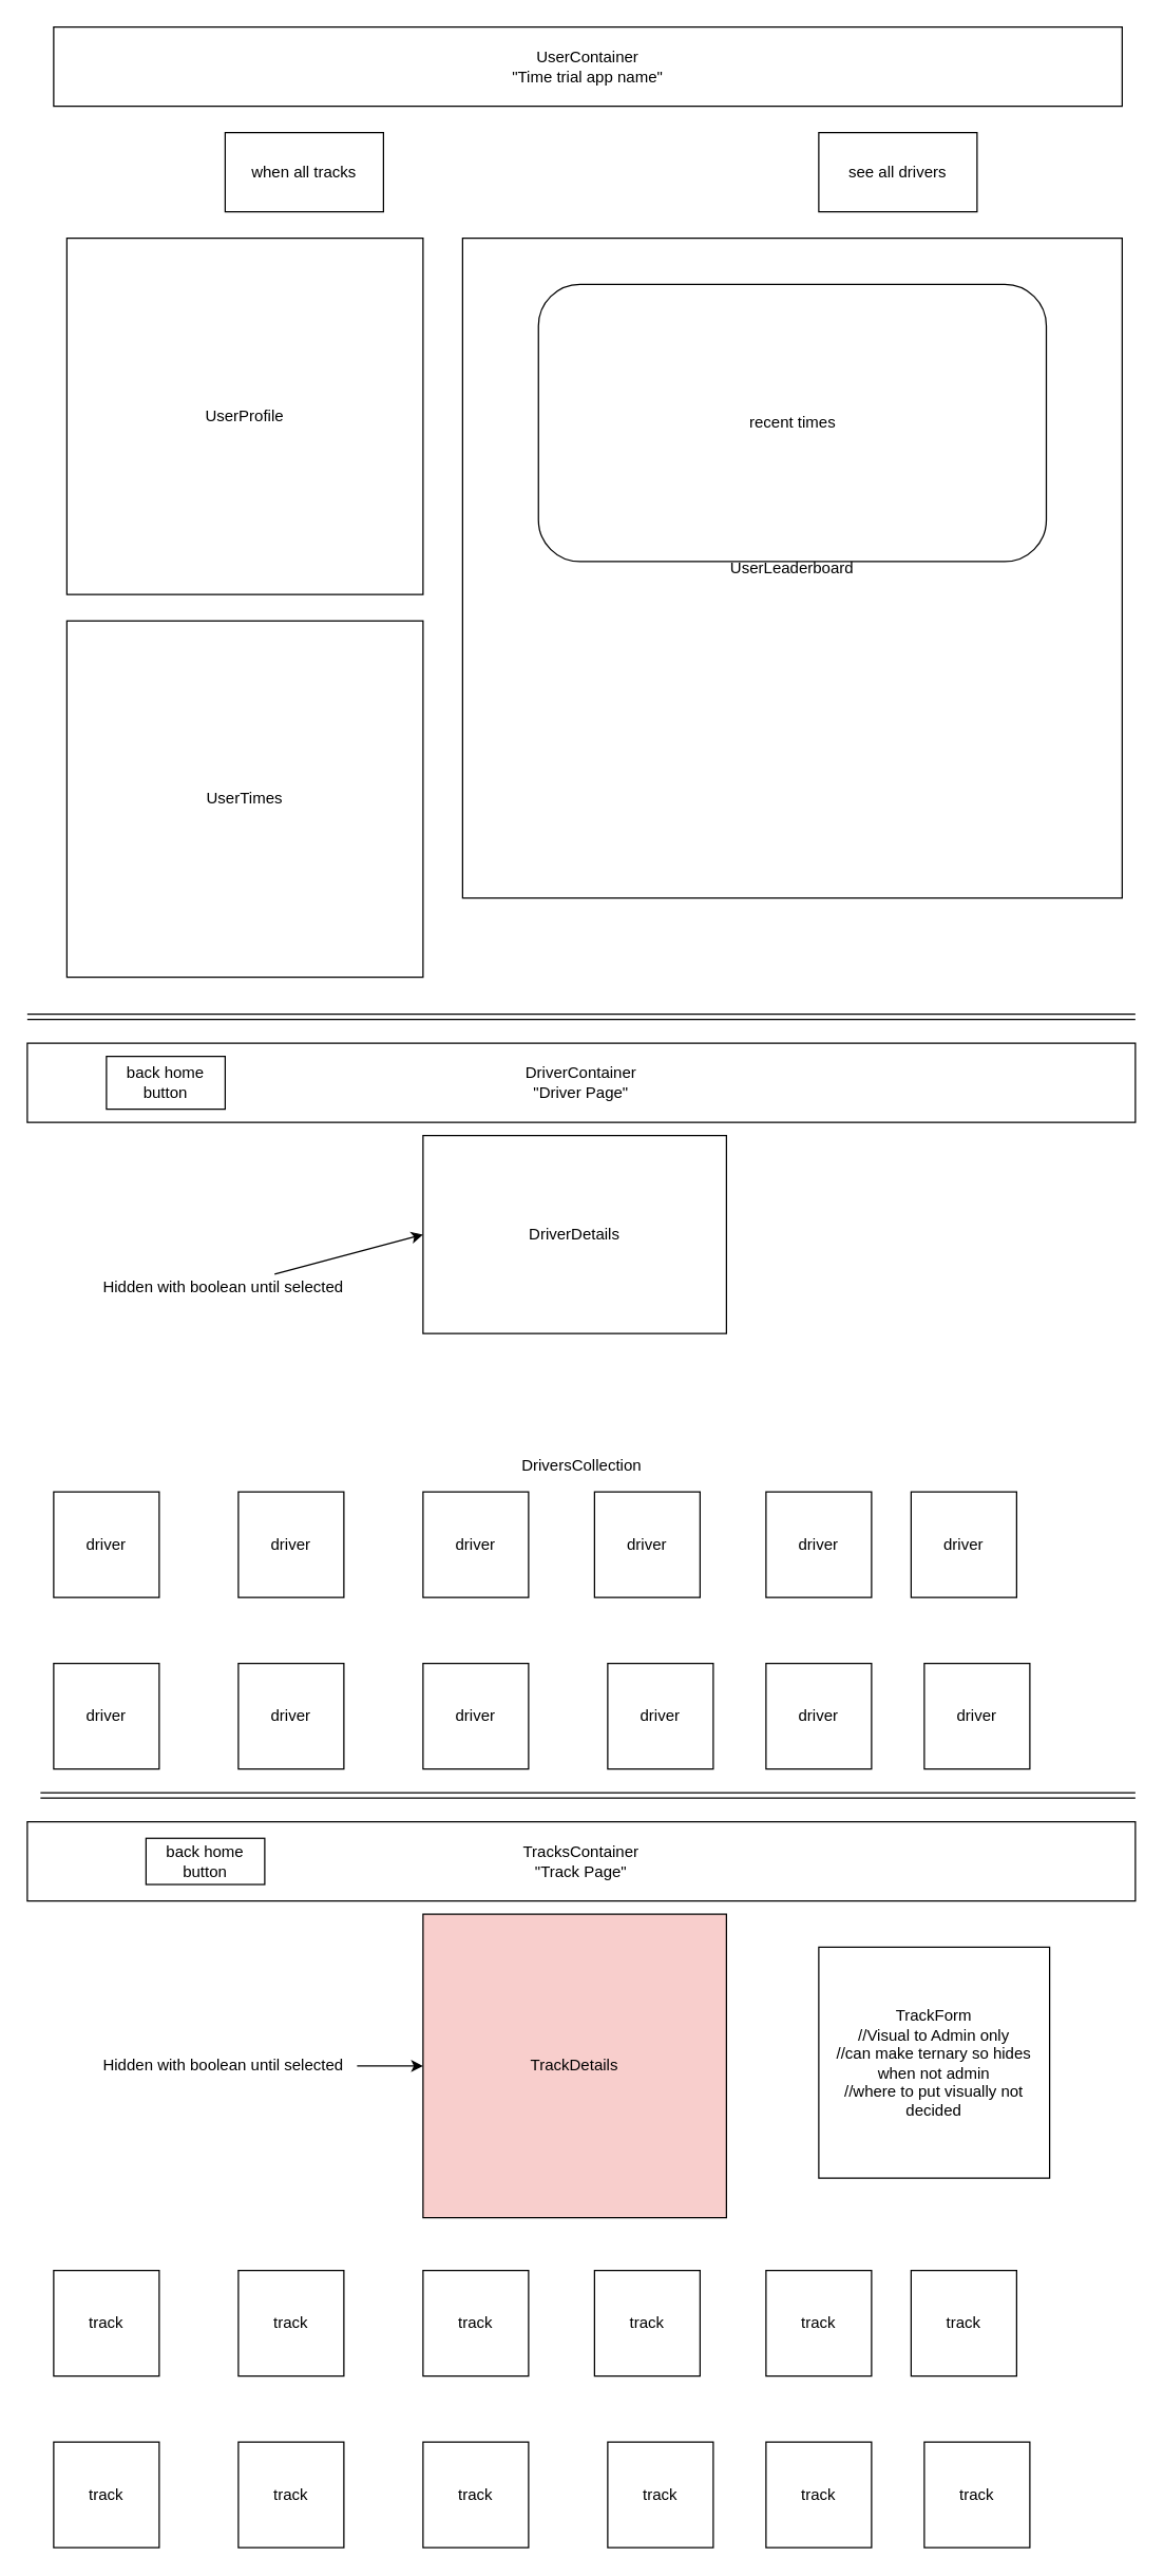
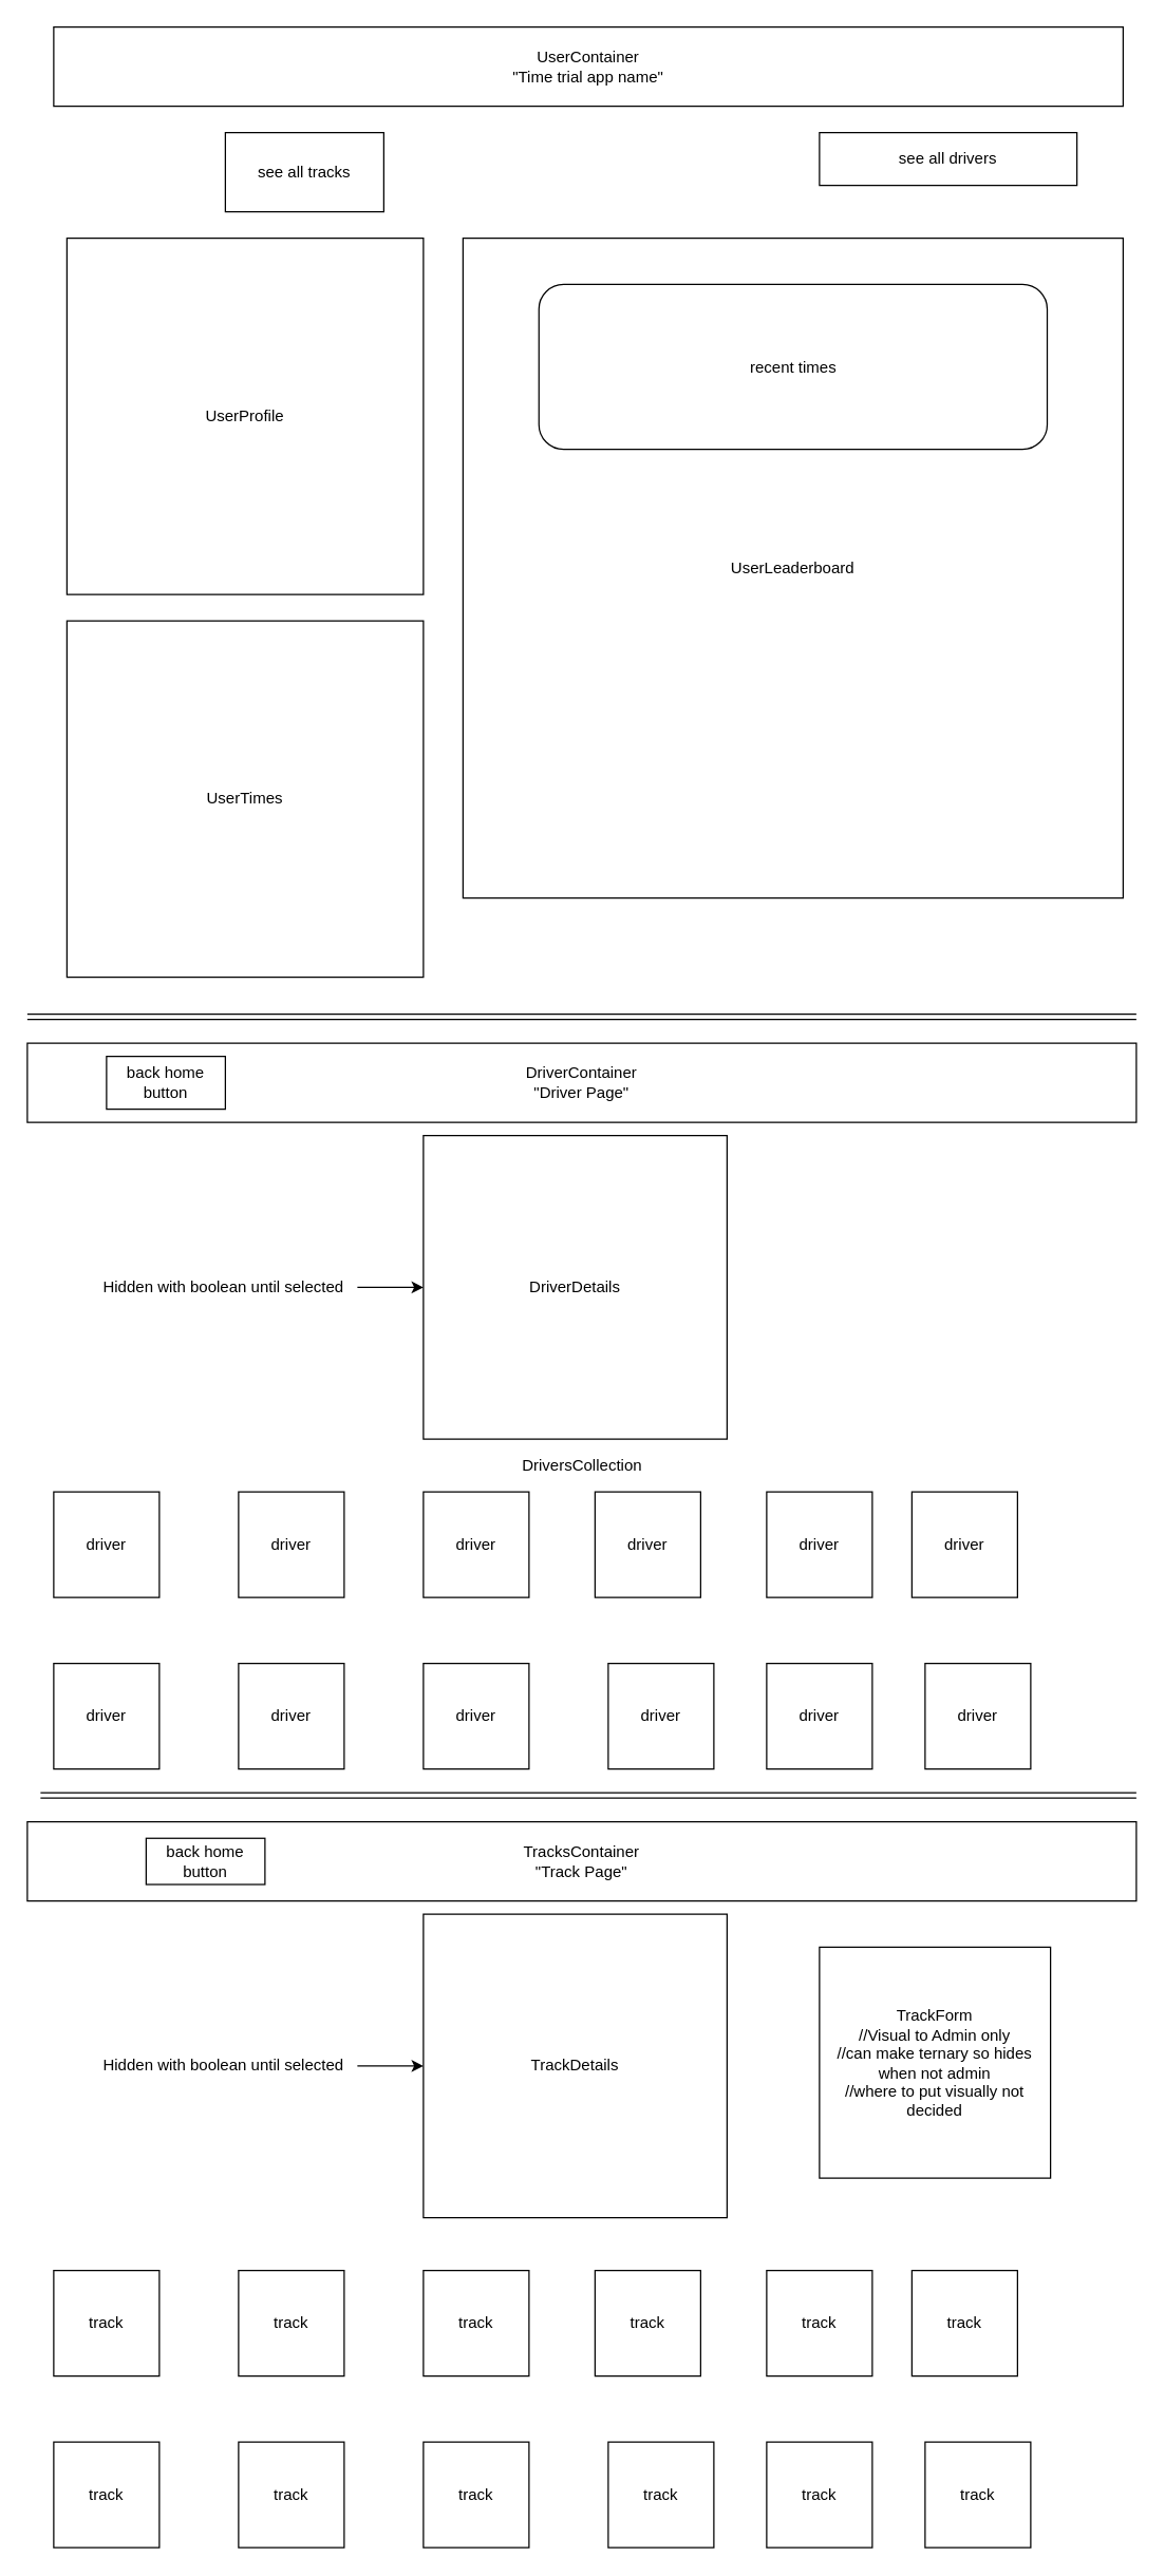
  <mxCell id="0" />
  <mxCell id="1" parent="0" />
  <mxCell id="2" value="UserProfile" style="whiteSpace=wrap;html=1;aspect=fixed;" parent="1" vertex="1"><mxGeometry x="50" y="180" width="270" height="270" as="geometry" /></mxCell>
  <mxCell id="3" value="UserTimes" style="whiteSpace=wrap;html=1;aspect=fixed;" parent="1" vertex="1"><mxGeometry x="50" y="470" width="270" height="270" as="geometry" /></mxCell>
  <mxCell id="4" value="UserLeaderboard" style="whiteSpace=wrap;html=1;aspect=fixed;" parent="1" vertex="1"><mxGeometry x="350" y="180" width="500" height="500" as="geometry" /></mxCell>
- <mxCell id="5" value="when all tracks" style="rounded=0;whiteSpace=wrap;html=1;" parent="1" vertex="1"><mxGeometry x="170" y="100" width="120" height="60" as="geometry" /></mxCell>
- <mxCell id="6" value="see all drivers" style="rounded=0;whiteSpace=wrap;html=1;" parent="1" vertex="1"><mxGeometry x="620" y="100" width="120" height="60" as="geometry" /></mxCell>
+ <mxCell id="5" value="see all tracks" style="rounded=0;whiteSpace=wrap;html=1;" parent="1" vertex="1"><mxGeometry x="170" y="100" width="120" height="60" as="geometry" /></mxCell>
+ <mxCell id="6" value="see all drivers" style="rounded=0;whiteSpace=wrap;html=1;" parent="1" vertex="1"><mxGeometry x="620" y="100" width="195" height="40" as="geometry" /></mxCell>
  <mxCell id="7" value="UserContainer&lt;br&gt;&quot;Time trial app name&quot;" style="rounded=0;whiteSpace=wrap;html=1;" parent="1" vertex="1"><mxGeometry x="40" y="20" width="810" height="60" as="geometry" /></mxCell>
- <mxCell id="8" value="recent times" style="rounded=1;whiteSpace=wrap;html=1;" parent="1" vertex="1"><mxGeometry x="407.5" y="215" width="385" height="210" as="geometry" /></mxCell>
+ <mxCell id="8" value="recent times" style="rounded=1;whiteSpace=wrap;html=1;" parent="1" vertex="1"><mxGeometry x="407.5" y="215" width="385" height="125" as="geometry" /></mxCell>
  <mxCell id="9" value="" style="shape=link;html=1;" parent="1" edge="1"><mxGeometry width="100" relative="1" as="geometry"><mxPoint y="770" as="sourcePoint" x="20" /><mxPoint x="860" y="770" as="targetPoint" /></mxGeometry></mxCell>
  <mxCell id="10" value="DriverContainer&lt;br&gt;&quot;Driver Page&quot;" style="rounded=0;whiteSpace=wrap;html=1;" parent="1" vertex="1"><mxGeometry y="790" width="840" height="60" as="geometry" x="20" /></mxCell>
- <mxCell id="11" value="DriverDetails" style="whiteSpace=wrap;html=1;aspect=fixed;" parent="1" vertex="1"><mxGeometry x="320" y="860" width="230" height="150" as="geometry" /></mxCell>
+ <mxCell id="11" value="DriverDetails" style="whiteSpace=wrap;html=1;aspect=fixed;" parent="1" vertex="1"><mxGeometry x="320" y="860" width="230" height="230" as="geometry" /></mxCell>
  <mxCell id="12" value="&lt;span&gt;driver&lt;/span&gt;" style="whiteSpace=wrap;html=1;aspect=fixed;" parent="1" vertex="1"><mxGeometry x="700" y="1260" width="80" height="80" as="geometry" /></mxCell>
  <mxCell id="13" value="&lt;span&gt;driver&lt;/span&gt;" style="whiteSpace=wrap;html=1;aspect=fixed;" parent="1" vertex="1"><mxGeometry x="580" y="1260" width="80" height="80" as="geometry" /></mxCell>
  <mxCell id="14" value="&lt;span&gt;driver&lt;/span&gt;" style="whiteSpace=wrap;html=1;aspect=fixed;" parent="1" vertex="1"><mxGeometry x="460" y="1260" width="80" height="80" as="geometry" /></mxCell>
  <mxCell id="15" value="&lt;span&gt;driver&lt;/span&gt;" style="whiteSpace=wrap;html=1;aspect=fixed;" parent="1" vertex="1"><mxGeometry x="320" y="1260" width="80" height="80" as="geometry" /></mxCell>
  <mxCell id="16" value="&lt;span&gt;driver&lt;/span&gt;" style="whiteSpace=wrap;html=1;aspect=fixed;" parent="1" vertex="1"><mxGeometry x="180" y="1260" width="80" height="80" as="geometry" /></mxCell>
  <mxCell id="17" value="&lt;span&gt;driver&lt;/span&gt;" style="whiteSpace=wrap;html=1;aspect=fixed;" parent="1" vertex="1"><mxGeometry x="40" y="1260" width="80" height="80" as="geometry" /></mxCell>
  <mxCell id="18" value="&lt;span&gt;driver&lt;/span&gt;" style="whiteSpace=wrap;html=1;aspect=fixed;" parent="1" vertex="1"><mxGeometry x="690" y="1130" width="80" height="80" as="geometry" /></mxCell>
  <mxCell id="19" value="&lt;span&gt;driver&lt;/span&gt;" style="whiteSpace=wrap;html=1;aspect=fixed;" parent="1" vertex="1"><mxGeometry x="580" y="1130" width="80" height="80" as="geometry" /></mxCell>
  <mxCell id="20" value="&lt;span&gt;driver&lt;/span&gt;" style="whiteSpace=wrap;html=1;aspect=fixed;" parent="1" vertex="1"><mxGeometry x="450" y="1130" width="80" height="80" as="geometry" /></mxCell>
  <mxCell id="21" value="&lt;span&gt;driver&lt;/span&gt;" style="whiteSpace=wrap;html=1;aspect=fixed;" parent="1" vertex="1"><mxGeometry x="320" y="1130" width="80" height="80" as="geometry" /></mxCell>
  <mxCell id="22" value="driver" style="whiteSpace=wrap;html=1;aspect=fixed;" parent="1" vertex="1"><mxGeometry x="180" y="1130" width="80" height="80" as="geometry" /></mxCell>
  <mxCell id="23" value="driver" style="whiteSpace=wrap;html=1;aspect=fixed;" parent="1" vertex="1"><mxGeometry x="40" y="1130" width="80" height="80" as="geometry" /></mxCell>
  <mxCell id="24" style="edgeStyle=none;html=1;entryX=0;entryY=0.5;entryDx=0;entryDy=0;" parent="1" source="25" target="11" edge="1"><mxGeometry relative="1" as="geometry" /></mxCell>
  <mxCell id="25" value="Hidden with boolean until selected&amp;nbsp;" style="text;html=1;align=center;verticalAlign=middle;resizable=0;points=[];autosize=1;strokeColor=none;fillColor=none;" parent="1" vertex="1"><mxGeometry x="70" y="965" width="200" height="20" as="geometry" /></mxCell>
  <mxCell id="26" value="" style="shape=link;html=1;" parent="1" edge="1"><mxGeometry width="100" relative="1" as="geometry"><mxPoint x="30" y="1360" as="sourcePoint" /><mxPoint x="860" y="1360" as="targetPoint" /><Array as="points"><mxPoint x="440" y="1360" /></Array></mxGeometry></mxCell>
  <mxCell id="27" value="TracksContainer&lt;br&gt;&quot;Track Page&quot;" style="rounded=0;whiteSpace=wrap;html=1;" parent="1" vertex="1"><mxGeometry y="1380" width="840" height="60" as="geometry" x="20" /></mxCell>
- <mxCell id="28" value="TrackDetails" style="whiteSpace=wrap;html=1;aspect=fixed;fillColor=#f8cecc;" parent="1" vertex="1"><mxGeometry x="320" y="1450" width="230" height="230" as="geometry" /></mxCell>
+ <mxCell id="28" value="TrackDetails" style="whiteSpace=wrap;html=1;aspect=fixed;" parent="1" vertex="1"><mxGeometry x="320" y="1450" width="230" height="230" as="geometry" /></mxCell>
  <mxCell id="29" value="&lt;span&gt;track&lt;/span&gt;" style="whiteSpace=wrap;html=1;aspect=fixed;" parent="1" vertex="1"><mxGeometry x="700" y="1850" width="80" height="80" as="geometry" /></mxCell>
  <mxCell id="30" value="&lt;span&gt;track&lt;/span&gt;" style="whiteSpace=wrap;html=1;aspect=fixed;" parent="1" vertex="1"><mxGeometry x="580" y="1850" width="80" height="80" as="geometry" /></mxCell>
  <mxCell id="31" value="&lt;span&gt;track&lt;/span&gt;" style="whiteSpace=wrap;html=1;aspect=fixed;" parent="1" vertex="1"><mxGeometry x="460" y="1850" width="80" height="80" as="geometry" /></mxCell>
  <mxCell id="32" value="&lt;span&gt;track&lt;/span&gt;" style="whiteSpace=wrap;html=1;aspect=fixed;" parent="1" vertex="1"><mxGeometry x="320" y="1850" width="80" height="80" as="geometry" /></mxCell>
  <mxCell id="33" value="&lt;span&gt;track&lt;/span&gt;" style="whiteSpace=wrap;html=1;aspect=fixed;" parent="1" vertex="1"><mxGeometry x="180" y="1850" width="80" height="80" as="geometry" /></mxCell>
  <mxCell id="34" value="&lt;span&gt;track&lt;/span&gt;" style="whiteSpace=wrap;html=1;aspect=fixed;" parent="1" vertex="1"><mxGeometry x="40" y="1850" width="80" height="80" as="geometry" /></mxCell>
  <mxCell id="35" value="&lt;span&gt;track&lt;/span&gt;" style="whiteSpace=wrap;html=1;aspect=fixed;" parent="1" vertex="1"><mxGeometry x="690" y="1720" width="80" height="80" as="geometry" /></mxCell>
  <mxCell id="36" value="&lt;span&gt;track&lt;/span&gt;" style="whiteSpace=wrap;html=1;aspect=fixed;" parent="1" vertex="1"><mxGeometry x="580" y="1720" width="80" height="80" as="geometry" /></mxCell>
  <mxCell id="37" value="&lt;span&gt;track&lt;/span&gt;" style="whiteSpace=wrap;html=1;aspect=fixed;" parent="1" vertex="1"><mxGeometry x="450" y="1720" width="80" height="80" as="geometry" /></mxCell>
  <mxCell id="38" value="&lt;span&gt;track&lt;/span&gt;" style="whiteSpace=wrap;html=1;aspect=fixed;" parent="1" vertex="1"><mxGeometry x="320" y="1720" width="80" height="80" as="geometry" /></mxCell>
  <mxCell id="39" value="track" style="whiteSpace=wrap;html=1;aspect=fixed;" parent="1" vertex="1"><mxGeometry x="180" y="1720" width="80" height="80" as="geometry" /></mxCell>
  <mxCell id="40" value="&lt;span&gt;track&lt;/span&gt;" style="whiteSpace=wrap;html=1;aspect=fixed;" parent="1" vertex="1"><mxGeometry x="40" y="1720" width="80" height="80" as="geometry" /></mxCell>
  <mxCell id="41" style="edgeStyle=none;html=1;entryX=0;entryY=0.5;entryDx=0;entryDy=0;" parent="1" source="42" target="28" edge="1"><mxGeometry relative="1" as="geometry" /></mxCell>
  <mxCell id="42" value="Hidden with boolean until selected&amp;nbsp;" style="text;html=1;align=center;verticalAlign=middle;resizable=0;points=[];autosize=1;strokeColor=none;fillColor=none;" parent="1" vertex="1"><mxGeometry x="70" y="1555" width="200" height="20" as="geometry" /></mxCell>
  <mxCell id="43" value="DriversCollection" style="text;html=1;align=center;verticalAlign=middle;resizable=0;points=[];autosize=1;strokeColor=none;fillColor=none;" vertex="1" parent="1"><mxGeometry x="385" y="1100" width="110" height="20" as="geometry" /></mxCell>
  <mxCell id="44" value="TrackForm&lt;br&gt;//Visual to Admin only&lt;br&gt;//can make ternary so hides when not admin&lt;br&gt;//where to put visually not decided" style="whiteSpace=wrap;html=1;aspect=fixed;" vertex="1" parent="1"><mxGeometry x="620" y="1475" width="175" height="175" as="geometry" /></mxCell>
  <mxCell id="45" value="back home button" style="rounded=0;whiteSpace=wrap;html=1;" vertex="1" parent="1"><mxGeometry x="80" y="800" width="90" height="40" as="geometry" /></mxCell>
  <mxCell id="46" value="back home button" style="rounded=0;whiteSpace=wrap;html=1;" vertex="1" parent="1"><mxGeometry x="110" y="1392.5" width="90" height="35" as="geometry" /></mxCell>
